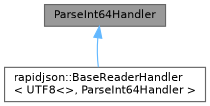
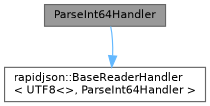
  digraph {
    node [color=gray40 fontname=Helvetica fontsize=10 shape=box style=filled]
    n1 [fillcolor=grey60 fontcolor=black height=0.2 label=ParseInt64Handler width=0.4]
    n2 [fillcolor=white height=0.2 label="rapidjson::BaseReaderHandler\l\< UTF8\<\>, ParseInt64Handler \>" width=0.4]
-   n1 -> n2 [color=steelblue1 dir=back fontname=Helvetica fontsize=10 labelfontname=Helvetica labelfontsize=10 style=solid]
+   n2 -> n1 [color=steelblue1 dir=back fontname=Helvetica fontsize=10 labelfontname=Helvetica labelfontsize=10 style=solid]
  }
